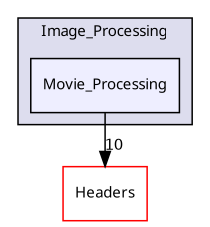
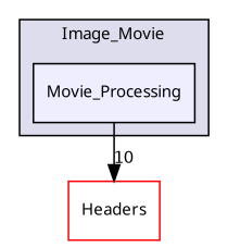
  digraph {
    compound=true
    fontname="Noto Sans"
    node [fontname="Noto Sans" fontsize=10 shape=box style=filled]
    n1 [fillcolor="#eeeeff" label=Movie_Processing pencolor=black]
    n2 [color=red fillcolor=white label=Headers]
    subgraph cluster_1 {
      bgcolor="#ddddee"
      fontsize=10
-     label=Image_Processing
+     label=Image_Movie
      pencolor=black
      n1
    }
    n1 -> n2 [headlabel=10 labeldistance=1.5 labelfontname=Helvetica labelfontsize=10 arrowhead=normal fontname="Noto Sans"]
  }
